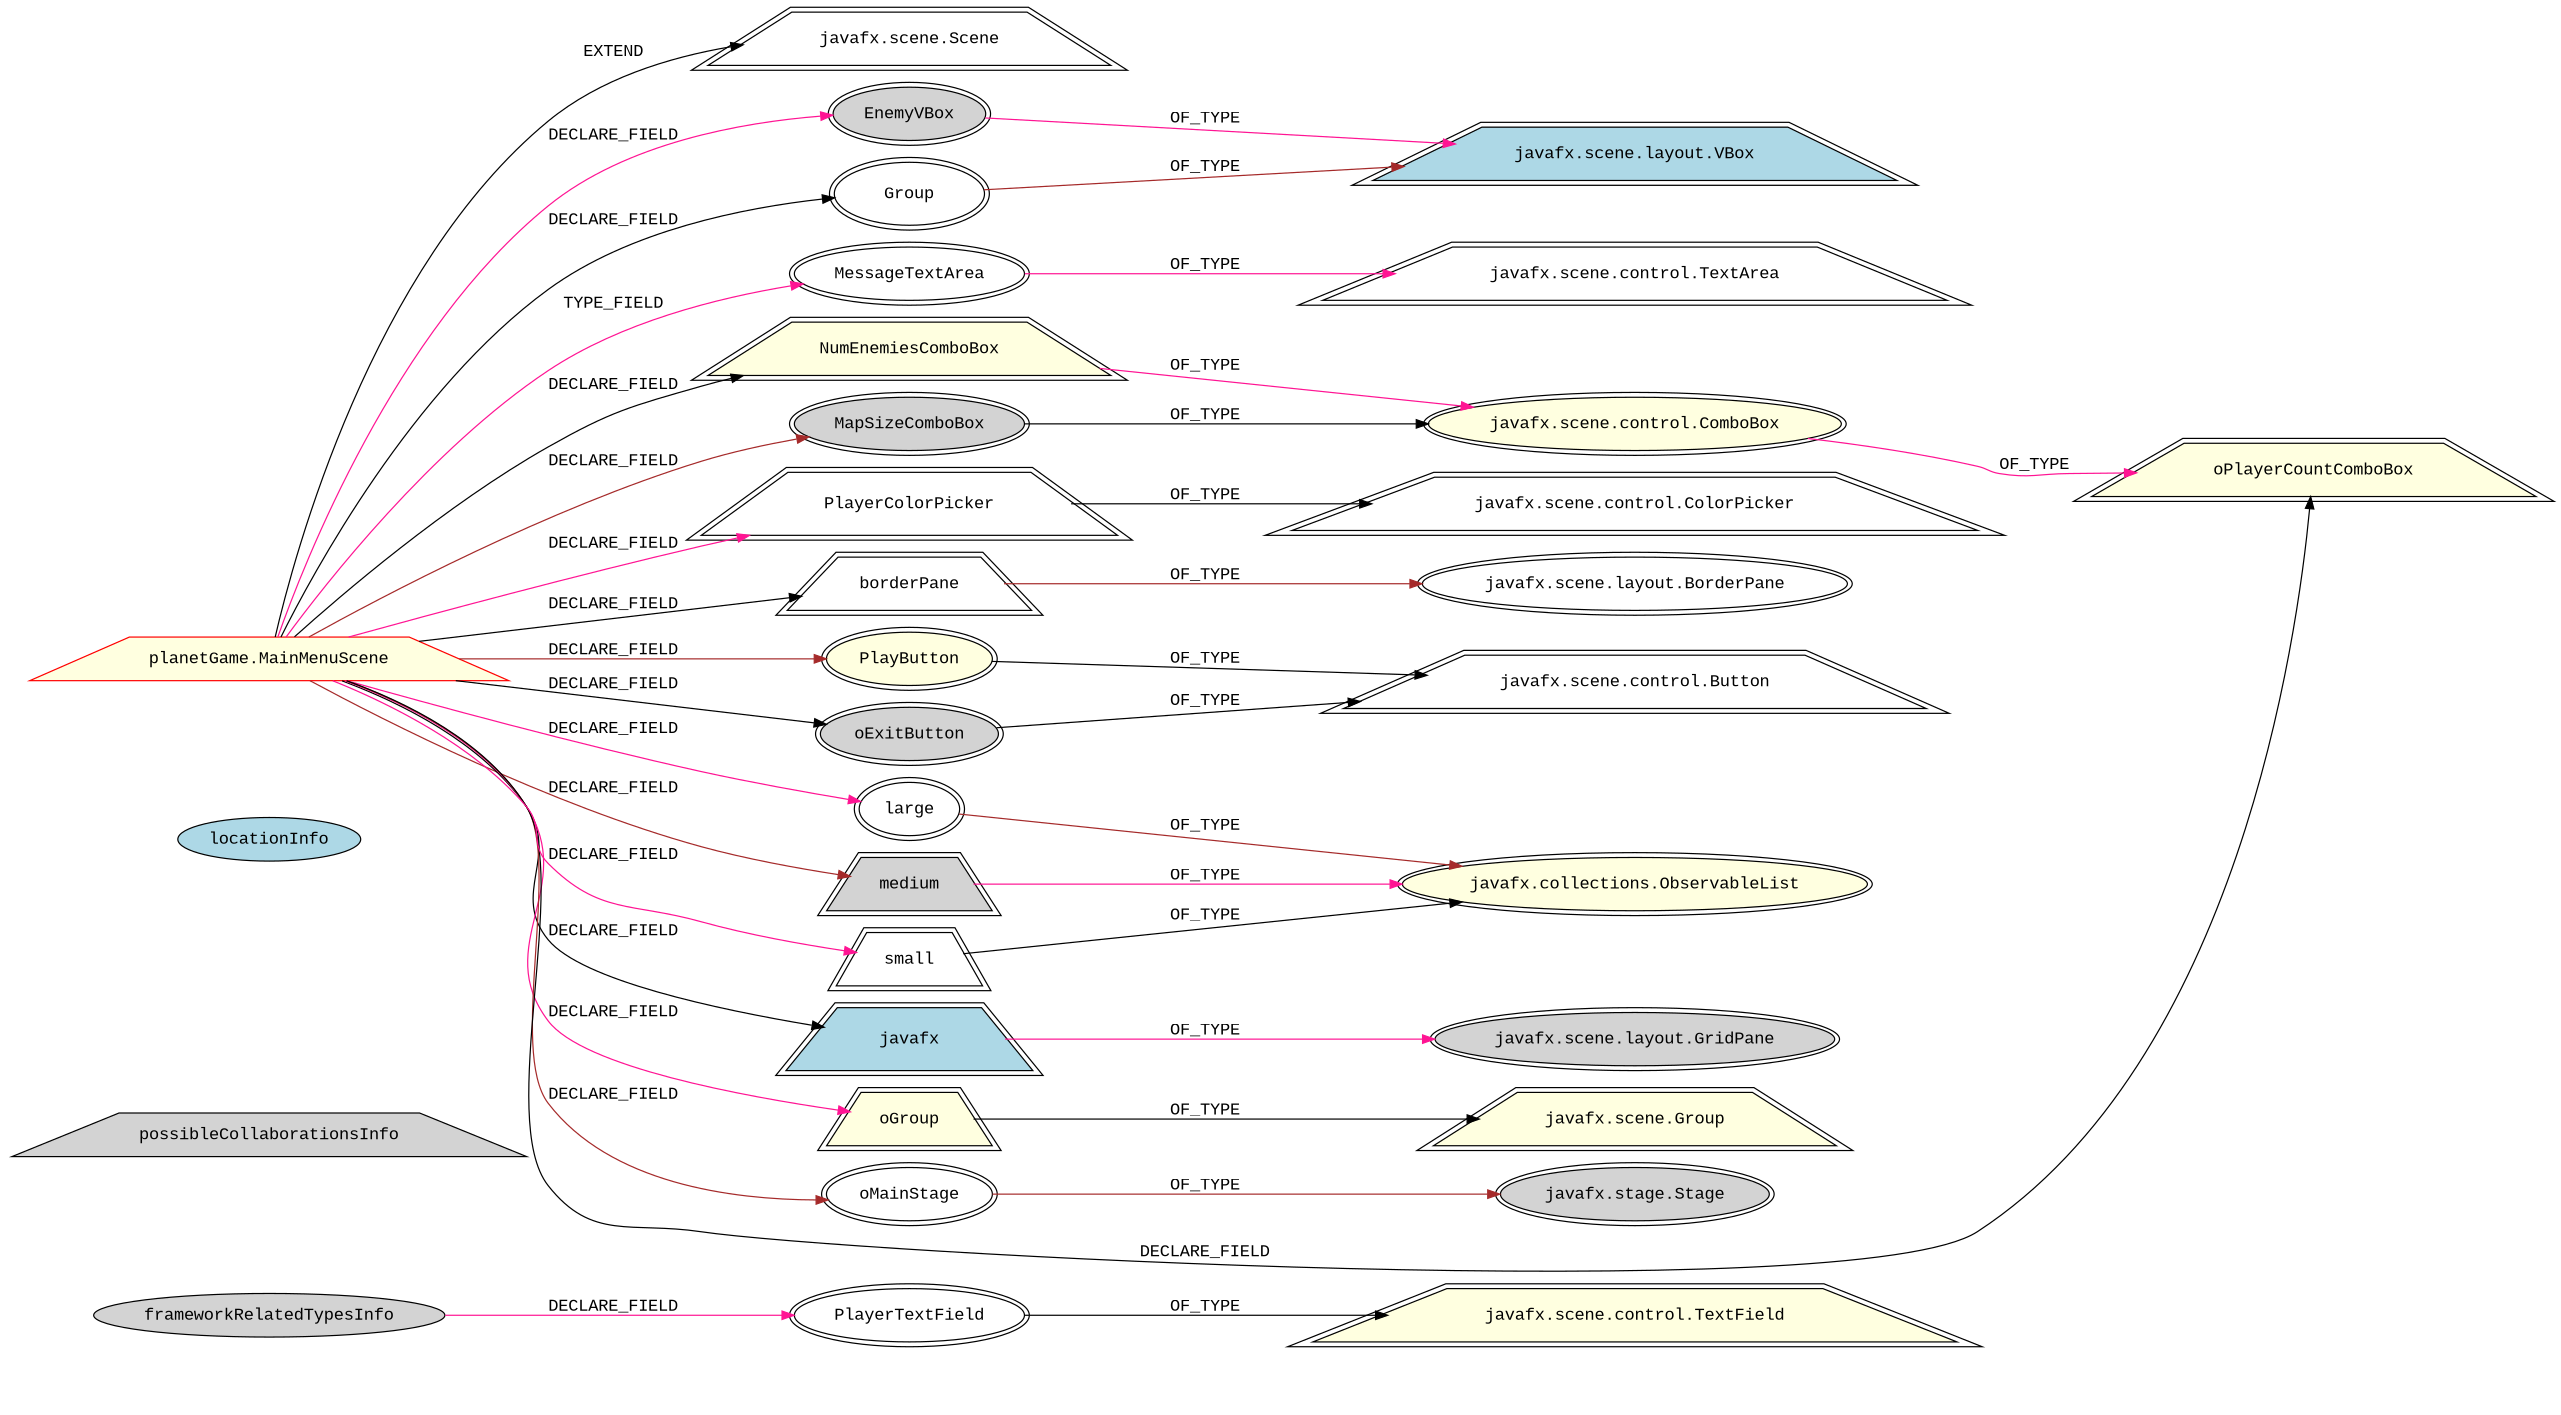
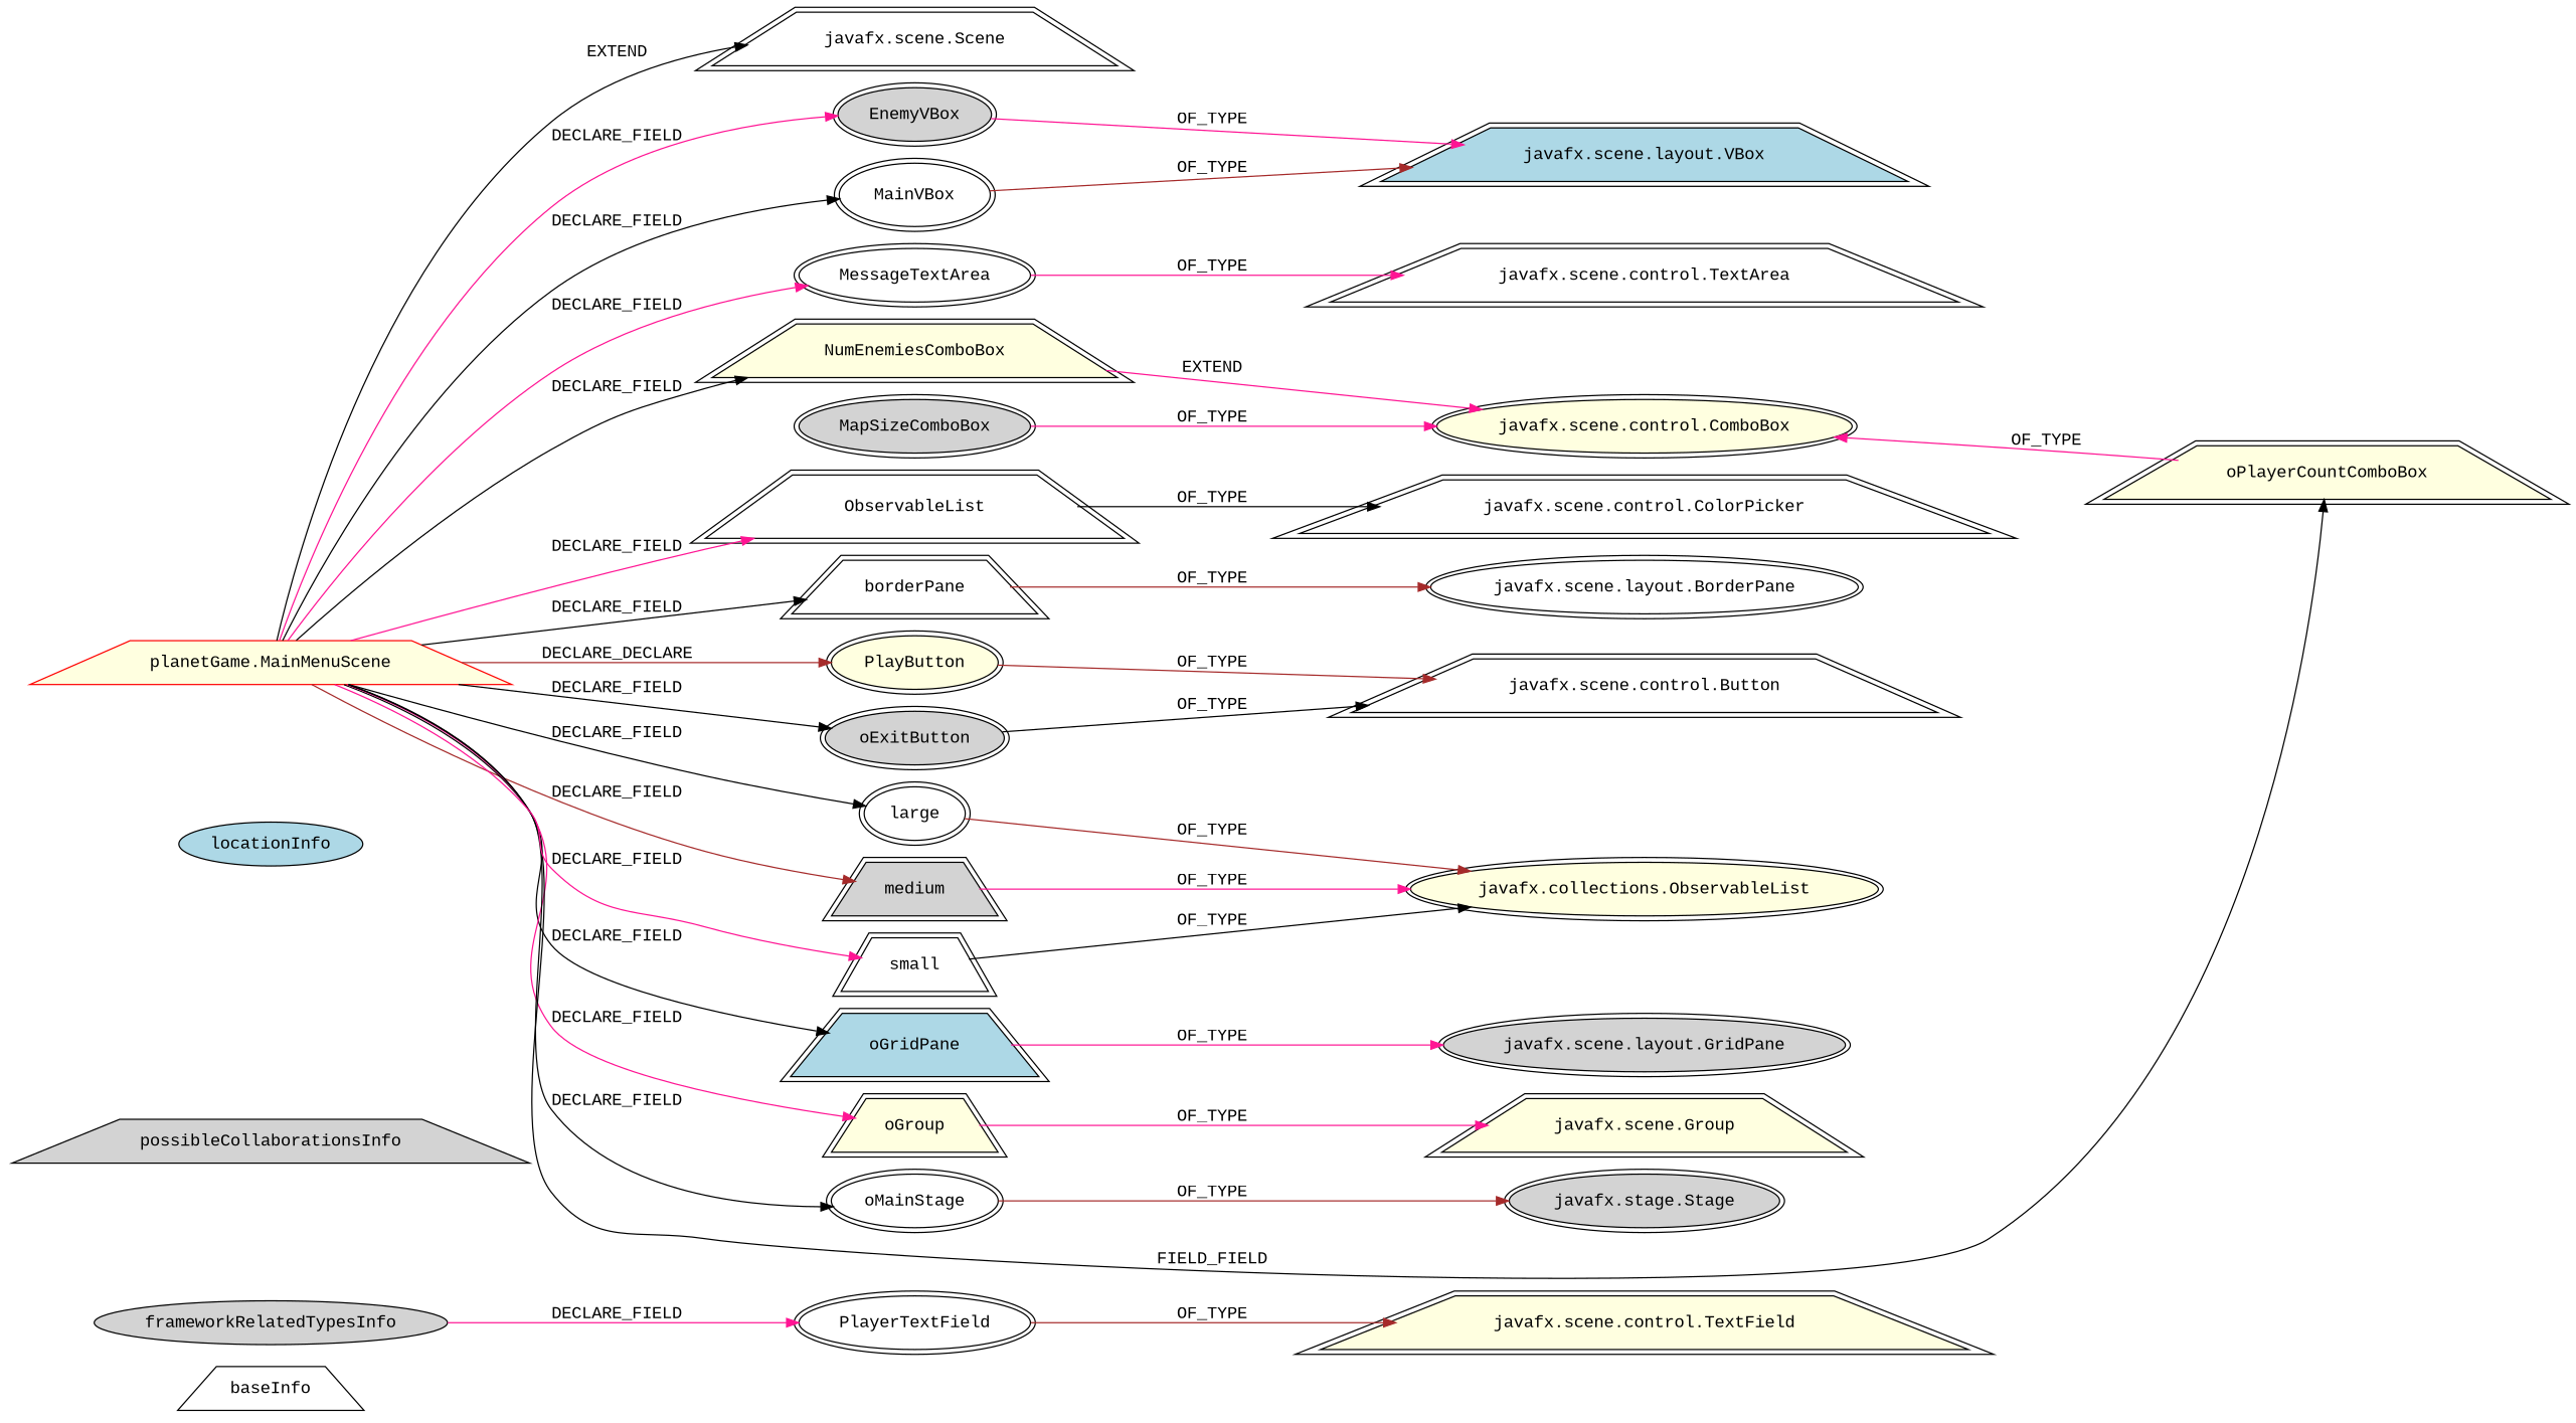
  digraph {
    fontname="Liberation Mono"
    rankdir=LR
    node [fillcolor=white fontname="Liberation Mono" shape=trapezium style=filled isFrameworkType=true peripheries=2 vertexType=FIELD_DECLARATION]
    edge [color=deeppink fontname="Liberation Mono"]
+   baseInfo [category=extension_graph graphId=2640 isAnonymous=false possibleRelation=false isFrameworkType="" peripheries="" vertexType=""]
    frameworkRelatedTypesInfo [0="javafx.scene.Scene" fillcolor=lightgrey shape=ellipse isFrameworkType="" peripheries="" vertexType=""]
    n3 [label=PlayerTextField shape=ellipse]
    possibleCollaborationsInfo [fillcolor=lightgrey isFrameworkType="" peripheries="" vertexType=""]
    locationInfo [contextSignature=MainMenuScene filePath="/empollondefisica-PlanetGame/PlanetGame-master/src/planetGame/MainMenuScene.java" fillcolor=lightblue graphId=2640 projectName="empollondefisica-PlanetGame" shape=ellipse isFrameworkType="" peripheries="" vertexType=""]
    n6 [color=red fillcolor=lightyellow isFrameworkType=false label="planetGame.MainMenuScene" vertexType=ROOT_CLIENT_CLASS_DECLARATION peripheries=""]
    n7 [label="javafx.scene.Scene" vertexType=FRAMEWORK_CLASS_TYPE]
    n8 [fillcolor=lightgrey label=EnemyVBox shape=ellipse]
-   n9 [label=Group shape=ellipse]
+   n9 [label=MainVBox shape=ellipse]
    n10 [fillcolor=lightgrey label=MapSizeComboBox shape=ellipse]
    n11 [label=MessageTextArea shape=ellipse]
    n12 [fillcolor=lightyellow label=NumEnemiesComboBox]
    n13 [fillcolor=lightyellow label=PlayButton shape=ellipse]
-   n14 [label=PlayerColorPicker]
+   n14 [label=ObservableList]
    n15 [label=borderPane]
    n16 [label=large shape=ellipse]
    n17 [fillcolor=lightgrey label=medium]
    n18 [fillcolor=lightgrey label=oExitButton shape=ellipse]
-   n19 [fillcolor=lightblue label=javafx]
+   n19 [fillcolor=lightblue label=oGridPane]
    n20 [fillcolor=lightyellow label=oGroup]
    n21 [label=oMainStage shape=ellipse]
    n22 [fillcolor=lightyellow label=oPlayerCountComboBox]
    n23 [label=small]
    n24 [fillcolor=lightblue label="javafx.scene.layout.VBox" vertexType=FRAMEWORK_CLASS_TYPE]
    n25 [fillcolor=lightyellow label="javafx.scene.control.ComboBox" shape=ellipse vertexType=FRAMEWORK_CLASS_TYPE]
    n26 [label="javafx.scene.control.TextArea" vertexType=FRAMEWORK_CLASS_TYPE]
    n27 [label="javafx.scene.control.Button" vertexType=FRAMEWORK_CLASS_TYPE]
    n28 [label="javafx.scene.control.ColorPicker" vertexType=FRAMEWORK_CLASS_TYPE]
    n29 [fillcolor=lightyellow label="javafx.scene.control.TextField" vertexType=FRAMEWORK_CLASS_TYPE]
    n30 [label="javafx.scene.layout.BorderPane" shape=ellipse vertexType=FRAMEWORK_CLASS_TYPE]
    n31 [fillcolor=lightyellow label="javafx.collections.ObservableList" shape=ellipse vertexType=FRAMEWORK_INTERFACE_TYPE]
    n32 [fillcolor=lightgrey label="javafx.scene.layout.GridPane" shape=ellipse vertexType=FRAMEWORK_CLASS_TYPE]
    n33 [fillcolor=lightyellow label="javafx.scene.Group" vertexType=FRAMEWORK_CLASS_TYPE]
    n34 [fillcolor=lightgrey label="javafx.stage.Stage" shape=ellipse vertexType=FRAMEWORK_CLASS_TYPE]
    frameworkRelatedTypesInfo -> n3 [label=DECLARE_FIELD]
-   n3 -> n29 [color=black label=OF_TYPE]
+   n3 -> n29 [color=brown label=OF_TYPE]
    n6 -> n7 [color=black label=EXTEND]
    n6 -> n8 [label=DECLARE_FIELD]
    n6 -> n9 [color=black label=DECLARE_FIELD]
-   n6 -> n10 [color=brown label=DECLARE_FIELD]
-   n6 -> n11 [label=TYPE_FIELD]
+   n6 -> n11 [label=DECLARE_FIELD]
    n6 -> n12 [color=black label=DECLARE_FIELD]
-   n6 -> n13 [color=brown label=DECLARE_FIELD]
+   n6 -> n13 [color=brown label=DECLARE_DECLARE]
    n6 -> n14 [label=DECLARE_FIELD]
    n6 -> n15 [color=black label=DECLARE_FIELD]
-   n6 -> n16 [label=DECLARE_FIELD]
+   n6 -> n16 [color=black label=DECLARE_FIELD]
    n6 -> n17 [color=brown label=DECLARE_FIELD]
    n6 -> n18 [color=black label=DECLARE_FIELD]
    n6 -> n19 [color=black label=DECLARE_FIELD]
    n6 -> n20 [label=DECLARE_FIELD]
-   n6 -> n21 [color=brown label=DECLARE_FIELD]
-   n6 -> n22 [color=black label=DECLARE_FIELD]
+   n6 -> n21 [color=black label=DECLARE_FIELD]
+   n6 -> n22 [color=black label=FIELD_FIELD]
    n6 -> n23 [label=DECLARE_FIELD]
    n8 -> n24 [label=OF_TYPE]
    n9 -> n24 [color=brown label=OF_TYPE]
-   n10 -> n25 [color=black label=OF_TYPE]
+   n10 -> n25 [label=OF_TYPE]
    n11 -> n26 [label=OF_TYPE]
-   n12 -> n25 [label=OF_TYPE]
-   n13 -> n27 [color=black label=OF_TYPE]
+   n12 -> n25 [label=EXTEND]
+   n13 -> n27 [color=brown label=OF_TYPE]
    n14 -> n28 [color=black label=OF_TYPE]
    n15 -> n30 [color=brown label=OF_TYPE]
    n16 -> n31 [color=brown label=OF_TYPE]
    n17 -> n31 [label=OF_TYPE]
    n18 -> n27 [color=black label=OF_TYPE]
    n19 -> n32 [label=OF_TYPE]
-   n20 -> n33 [color=black label=OF_TYPE]
+   n20 -> n33 [label=OF_TYPE]
    n21 -> n34 [color=brown label=OF_TYPE]
-   n25 -> n22 [label=OF_TYPE]
+   n22 -> n25 [label=OF_TYPE]
    n23 -> n31 [color=black label=OF_TYPE]
  }
